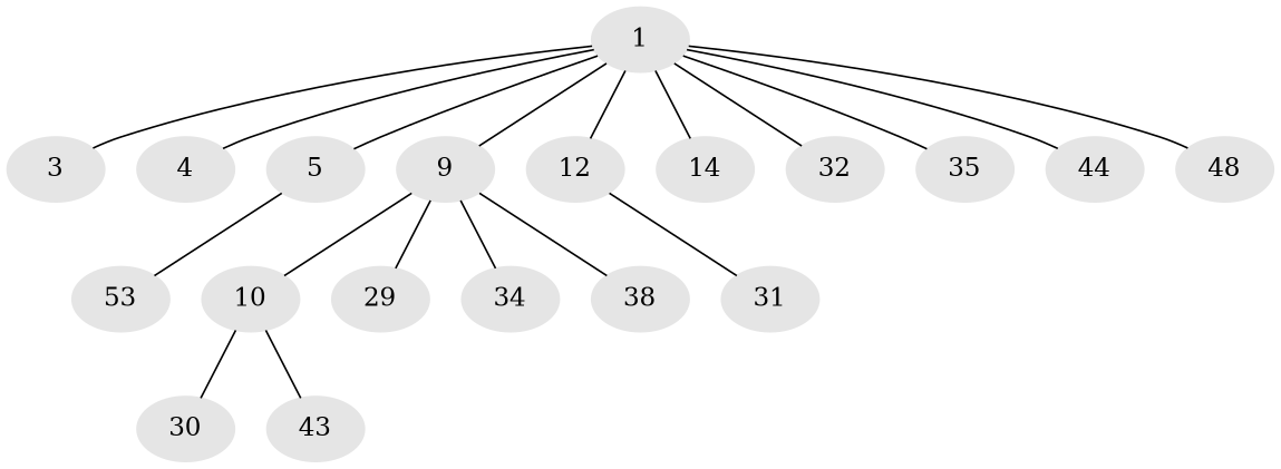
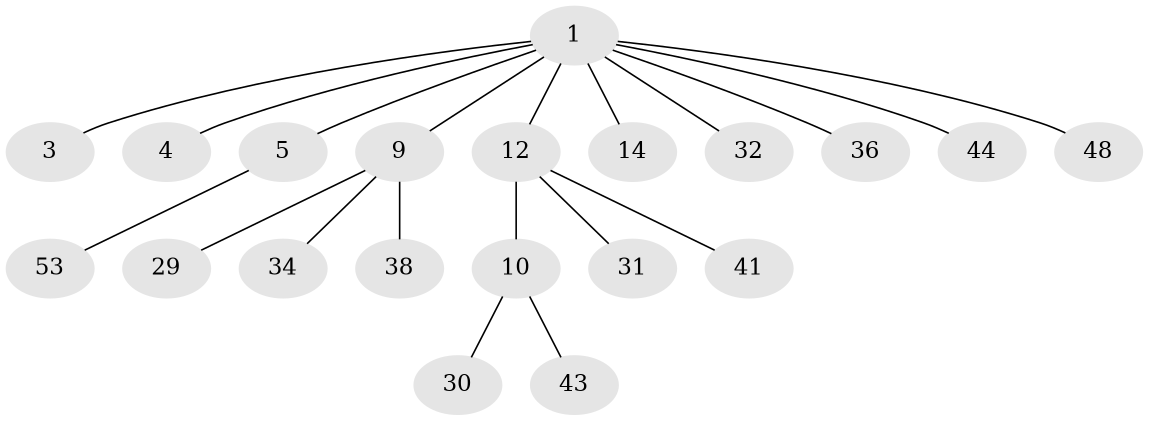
  graph {
    node [color=gray90 style=filled]
    1 [super="+2+9+57+24+42"]
    3 [super="+55+58"]
    4
    5 [super="+8+60"]
    n5 [label=9 super="+7+18+13"]
    12 [super="+27+26"]
    14 [super="+16"]
    32 [super="+49"]
-   35
+   35 [label=36]
    44 [super="+45"]
    48 [super="+64+52"]
    53
    10 [super="+19+69+11"]
    29 [super="+46"]
    34 [super="+68+70+67"]
    38 [super="+54"]
    31
+   41
    30 [super="+61"]
    43
    1 -- 3
    1 -- 4
    1 -- 5
    1 -- n5
    1 -- 12
    1 -- 14
    1 -- 32
    1 -- 35
    1 -- 44
    1 -- 48
    5 -- 53
-   n5 -- 10
+   12 -- 10
    n5 -- 29
    n5 -- 34
    n5 -- 38
    12 -- 31
+   12 -- 41
    10 -- 30
    10 -- 43
  }
